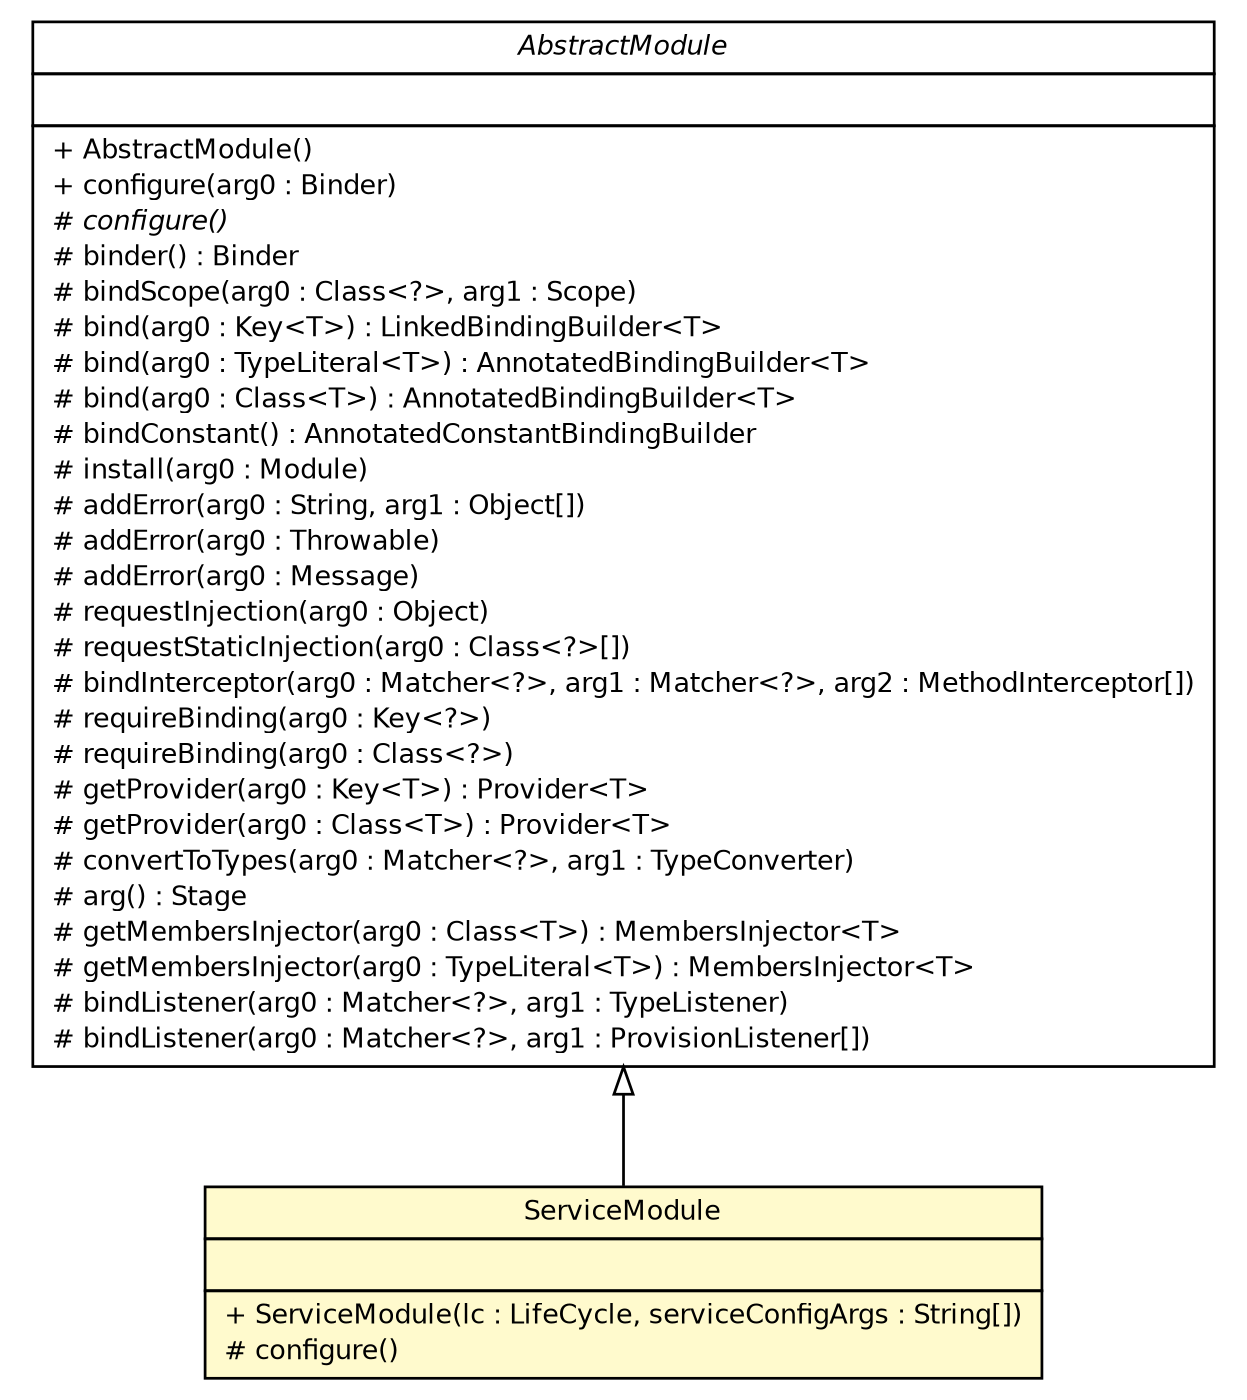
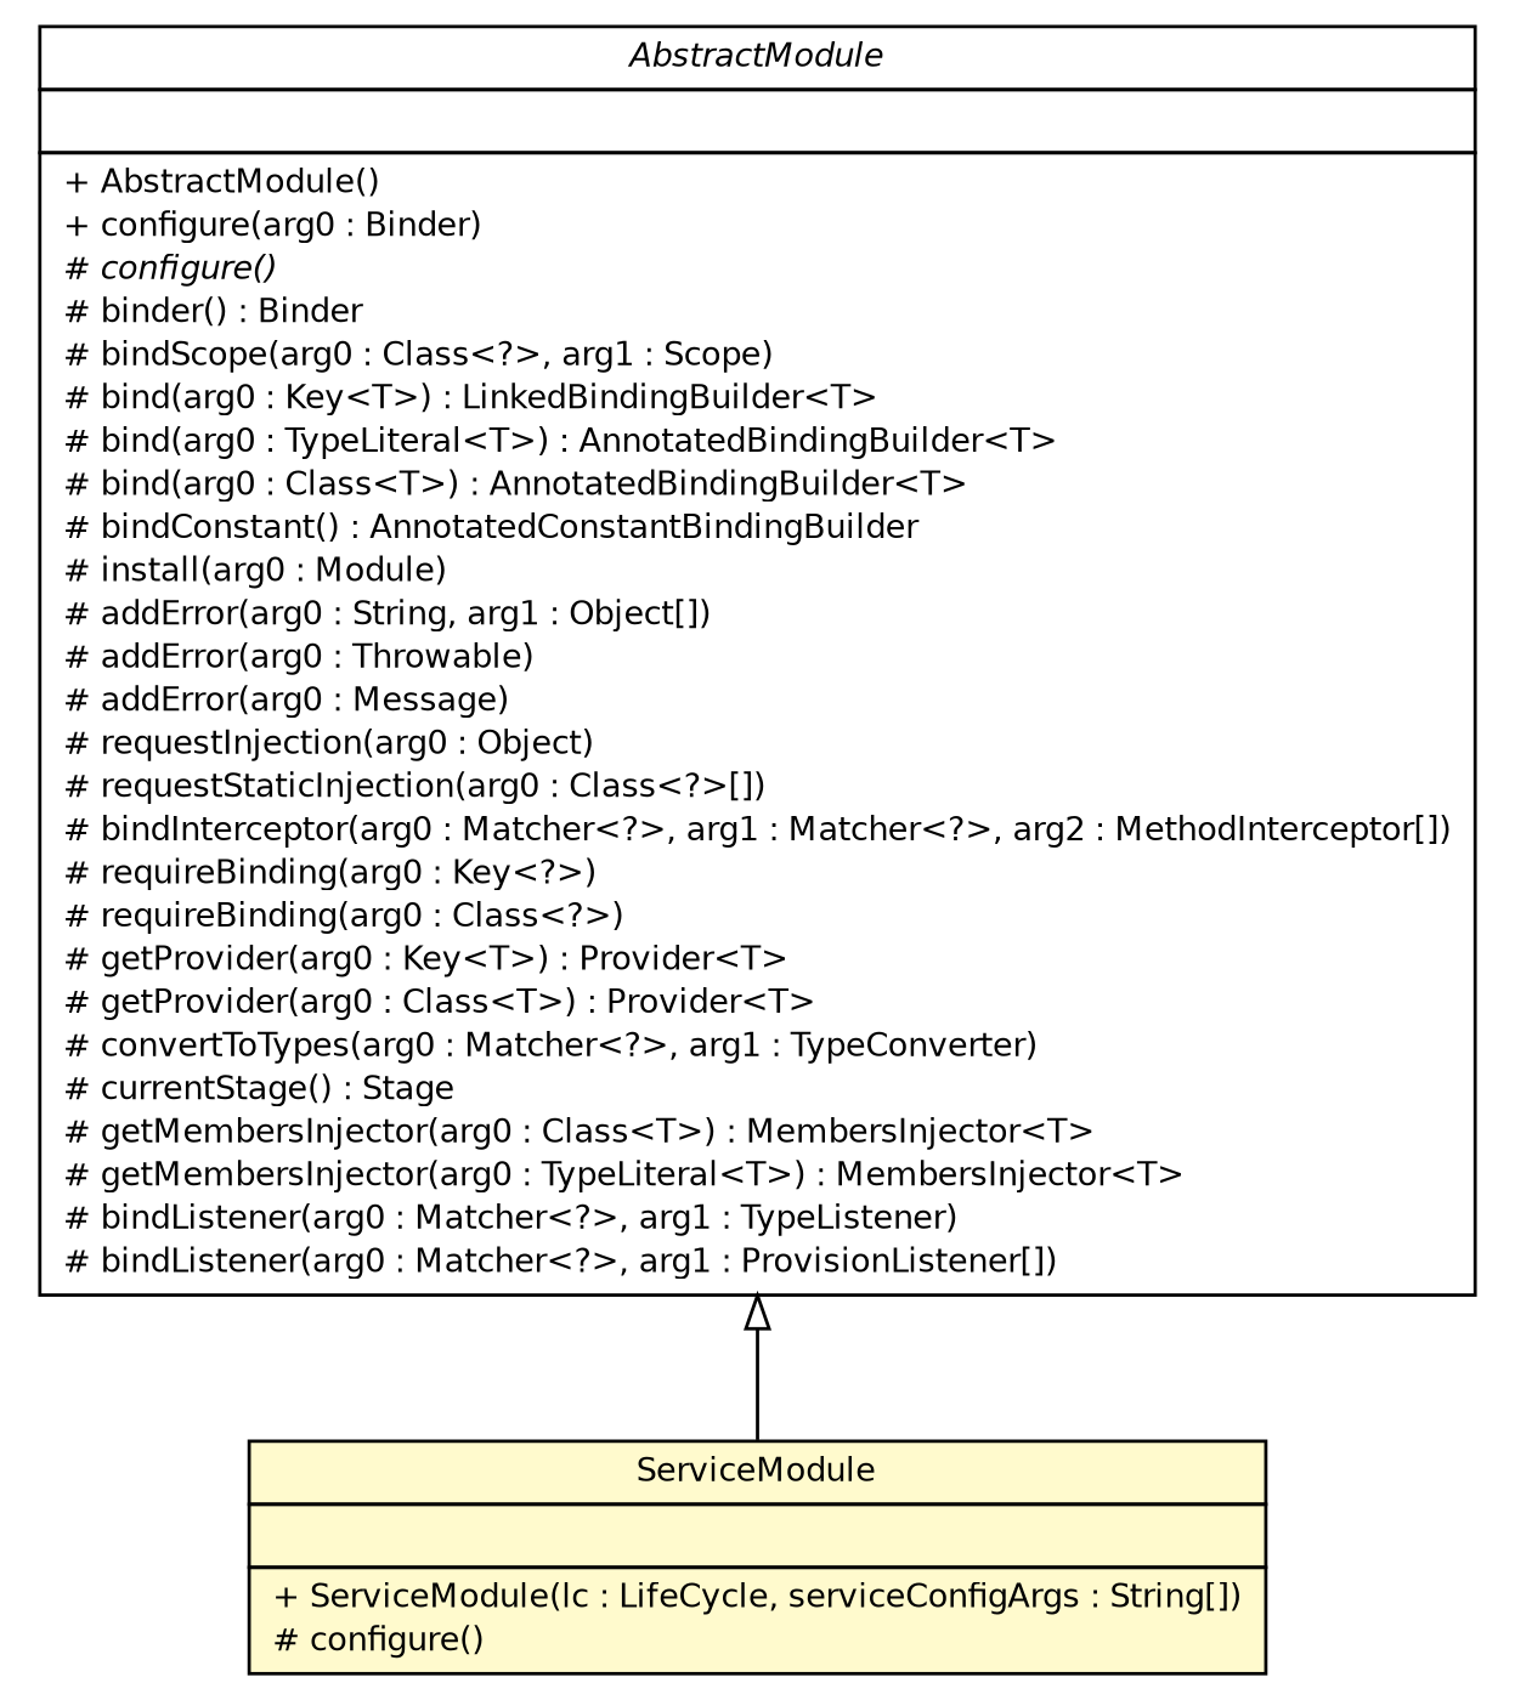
  digraph {
    nodesep=0.25
    ranksep=0.5
    node [fontcolor=black fontname=Helvetica fontsize=10.0 shape=plaintext]
    n1 [label=<<table title="sorcer.core.service.ServiceModule" border="0" cellborder="1" cellspacing="0" cellpadding="2" port="p" bgcolor="lemonChiffon" href="./ServiceModule.html"> 		<tr><td><table border="0" cellspacing="0" cellpadding="1"> <tr><td align="center" balign="center"> ServiceModule </td></tr> 		</table></td></tr> 		<tr><td><table border="0" cellspacing="0" cellpadding="1"> <tr><td align="left" balign="left">  </td></tr> 		</table></td></tr> 		<tr><td><table border="0" cellspacing="0" cellpadding="1"> <tr><td align="left" balign="left"> + ServiceModule(lc : LifeCycle, serviceConfigArgs : String[]) </td></tr> <tr><td align="left" balign="left"> # configure() </td></tr> 		</table></td></tr> 		</table>>]
-   n2 [label=<<table title="com.google.inject.AbstractModule" border="0" cellborder="1" cellspacing="0" cellpadding="2" port="p"> 		<tr><td><table border="0" cellspacing="0" cellpadding="1"> <tr><td align="center" balign="center"><font face="Helvetica-Oblique"> AbstractModule </font></td></tr> 		</table></td></tr> 		<tr><td><table border="0" cellspacing="0" cellpadding="1"> <tr><td align="left" balign="left">  </td></tr> 		</table></td></tr> 		<tr><td><table border="0" cellspacing="0" cellpadding="1"> <tr><td align="left" balign="left"> + AbstractModule() </td></tr> <tr><td align="left" balign="left"> + configure(arg0 : Binder) </td></tr> <tr><td align="left" balign="left"><font face="Helvetica-Oblique" point-size="10.0"> # configure() </font></td></tr> <tr><td align="left" balign="left"> # binder() : Binder </td></tr> <tr><td align="left" balign="left"> # bindScope(arg0 : Class&lt;?&gt;, arg1 : Scope) </td></tr> <tr><td align="left" balign="left"> # bind(arg0 : Key&lt;T&gt;) : LinkedBindingBuilder&lt;T&gt; </td></tr> <tr><td align="left" balign="left"> # bind(arg0 : TypeLiteral&lt;T&gt;) : AnnotatedBindingBuilder&lt;T&gt; </td></tr> <tr><td align="left" balign="left"> # bind(arg0 : Class&lt;T&gt;) : AnnotatedBindingBuilder&lt;T&gt; </td></tr> <tr><td align="left" balign="left"> # bindConstant() : AnnotatedConstantBindingBuilder </td></tr> <tr><td align="left" balign="left"> # install(arg0 : Module) </td></tr> <tr><td align="left" balign="left"> # addError(arg0 : String, arg1 : Object[]) </td></tr> <tr><td align="left" balign="left"> # addError(arg0 : Throwable) </td></tr> <tr><td align="left" balign="left"> # addError(arg0 : Message) </td></tr> <tr><td align="left" balign="left"> # requestInjection(arg0 : Object) </td></tr> <tr><td align="left" balign="left"> # requestStaticInjection(arg0 : Class&lt;?&gt;[]) </td></tr> <tr><td align="left" balign="left"> # bindInterceptor(arg0 : Matcher&lt;?&gt;, arg1 : Matcher&lt;?&gt;, arg2 : MethodInterceptor[]) </td></tr> <tr><td align="left" balign="left"> # requireBinding(arg0 : Key&lt;?&gt;) </td></tr> <tr><td align="left" balign="left"> # requireBinding(arg0 : Class&lt;?&gt;) </td></tr> <tr><td align="left" balign="left"> # getProvider(arg0 : Key&lt;T&gt;) : Provider&lt;T&gt; </td></tr> <tr><td align="left" balign="left"> # getProvider(arg0 : Class&lt;T&gt;) : Provider&lt;T&gt; </td></tr> <tr><td align="left" balign="left"> # convertToTypes(arg0 : Matcher&lt;?&gt;, arg1 : TypeConverter) </td></tr> <tr><td align="left" balign="left"> # arg() : Stage </td></tr> <tr><td align="left" balign="left"> # getMembersInjector(arg0 : Class&lt;T&gt;) : MembersInjector&lt;T&gt; </td></tr> <tr><td align="left" balign="left"> # getMembersInjector(arg0 : TypeLiteral&lt;T&gt;) : MembersInjector&lt;T&gt; </td></tr> <tr><td align="left" balign="left"> # bindListener(arg0 : Matcher&lt;?&gt;, arg1 : TypeListener) </td></tr> <tr><td align="left" balign="left"> # bindListener(arg0 : Matcher&lt;?&gt;, arg1 : ProvisionListener[]) </td></tr> 		</table></td></tr> 		</table>>]
+   n2 [label=<<table title="com.google.inject.AbstractModule" border="0" cellborder="1" cellspacing="0" cellpadding="2" port="p"> 		<tr><td><table border="0" cellspacing="0" cellpadding="1"> <tr><td align="center" balign="center"><font face="Helvetica-Oblique"> AbstractModule </font></td></tr> 		</table></td></tr> 		<tr><td><table border="0" cellspacing="0" cellpadding="1"> <tr><td align="left" balign="left">  </td></tr> 		</table></td></tr> 		<tr><td><table border="0" cellspacing="0" cellpadding="1"> <tr><td align="left" balign="left"> + AbstractModule() </td></tr> <tr><td align="left" balign="left"> + configure(arg0 : Binder) </td></tr> <tr><td align="left" balign="left"><font face="Helvetica-Oblique" point-size="10.0"> # configure() </font></td></tr> <tr><td align="left" balign="left"> # binder() : Binder </td></tr> <tr><td align="left" balign="left"> # bindScope(arg0 : Class&lt;?&gt;, arg1 : Scope) </td></tr> <tr><td align="left" balign="left"> # bind(arg0 : Key&lt;T&gt;) : LinkedBindingBuilder&lt;T&gt; </td></tr> <tr><td align="left" balign="left"> # bind(arg0 : TypeLiteral&lt;T&gt;) : AnnotatedBindingBuilder&lt;T&gt; </td></tr> <tr><td align="left" balign="left"> # bind(arg0 : Class&lt;T&gt;) : AnnotatedBindingBuilder&lt;T&gt; </td></tr> <tr><td align="left" balign="left"> # bindConstant() : AnnotatedConstantBindingBuilder </td></tr> <tr><td align="left" balign="left"> # install(arg0 : Module) </td></tr> <tr><td align="left" balign="left"> # addError(arg0 : String, arg1 : Object[]) </td></tr> <tr><td align="left" balign="left"> # addError(arg0 : Throwable) </td></tr> <tr><td align="left" balign="left"> # addError(arg0 : Message) </td></tr> <tr><td align="left" balign="left"> # requestInjection(arg0 : Object) </td></tr> <tr><td align="left" balign="left"> # requestStaticInjection(arg0 : Class&lt;?&gt;[]) </td></tr> <tr><td align="left" balign="left"> # bindInterceptor(arg0 : Matcher&lt;?&gt;, arg1 : Matcher&lt;?&gt;, arg2 : MethodInterceptor[]) </td></tr> <tr><td align="left" balign="left"> # requireBinding(arg0 : Key&lt;?&gt;) </td></tr> <tr><td align="left" balign="left"> # requireBinding(arg0 : Class&lt;?&gt;) </td></tr> <tr><td align="left" balign="left"> # getProvider(arg0 : Key&lt;T&gt;) : Provider&lt;T&gt; </td></tr> <tr><td align="left" balign="left"> # getProvider(arg0 : Class&lt;T&gt;) : Provider&lt;T&gt; </td></tr> <tr><td align="left" balign="left"> # convertToTypes(arg0 : Matcher&lt;?&gt;, arg1 : TypeConverter) </td></tr> <tr><td align="left" balign="left"> # currentStage() : Stage </td></tr> <tr><td align="left" balign="left"> # getMembersInjector(arg0 : Class&lt;T&gt;) : MembersInjector&lt;T&gt; </td></tr> <tr><td align="left" balign="left"> # getMembersInjector(arg0 : TypeLiteral&lt;T&gt;) : MembersInjector&lt;T&gt; </td></tr> <tr><td align="left" balign="left"> # bindListener(arg0 : Matcher&lt;?&gt;, arg1 : TypeListener) </td></tr> <tr><td align="left" balign="left"> # bindListener(arg0 : Matcher&lt;?&gt;, arg1 : ProvisionListener[]) </td></tr> 		</table></td></tr> 		</table>>]
    n2 -> n1 [arrowtail=empty dir=back fontname=Helvetica fontsize=10 headport=p labelfontname=Helvetica labelfontsize=10 tailport=p]
  }
